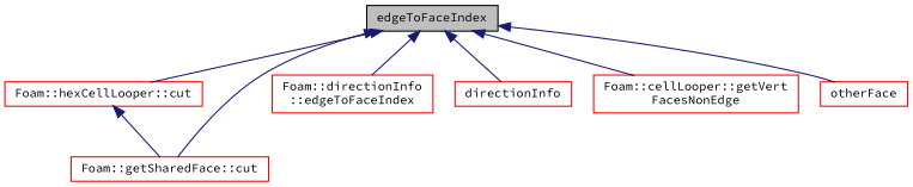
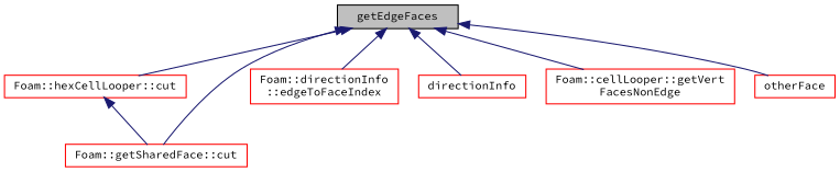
  digraph {
    fontname="Source Code Pro"
    rankdir=TB
    node [color=red fontname="Source Code Pro" fontsize=10 shape=record]
    edge [color=midnightblue dir=back fontname="Source Code Pro" fontsize=10 labelfontname=Helvetica labelfontsize=10 style=solid]
-   n1 [color=black fillcolor=grey75 fontcolor=black height=0.2 label=edgeToFaceIndex style=filled width=0.4]
+   n1 [color=black fillcolor=grey75 fontcolor=black height=0.2 label=getEdgeFaces style=filled width=0.4]
    n2 [height=0.2 label="Foam::hexCellLooper::cut" width=0.4]
    n3 [height=0.2 label="Foam::getSharedFace::cut" width=0.4]
    n4 [height=0.2 label="Foam::directionInfo\l::edgeToFaceIndex" width=0.4]
    n5 [height=0.2 label=directionInfo width=0.4]
    n6 [height=0.2 label="Foam::cellLooper::getVert\lFacesNonEdge" width=0.4]
    n7 [height=0.2 label=otherFace width=0.4]
    n1 -> n2
    n1 -> n3
    n1 -> n4
    n1 -> n5
    n1 -> n6
    n1 -> n7
    n2 -> n3
  }
